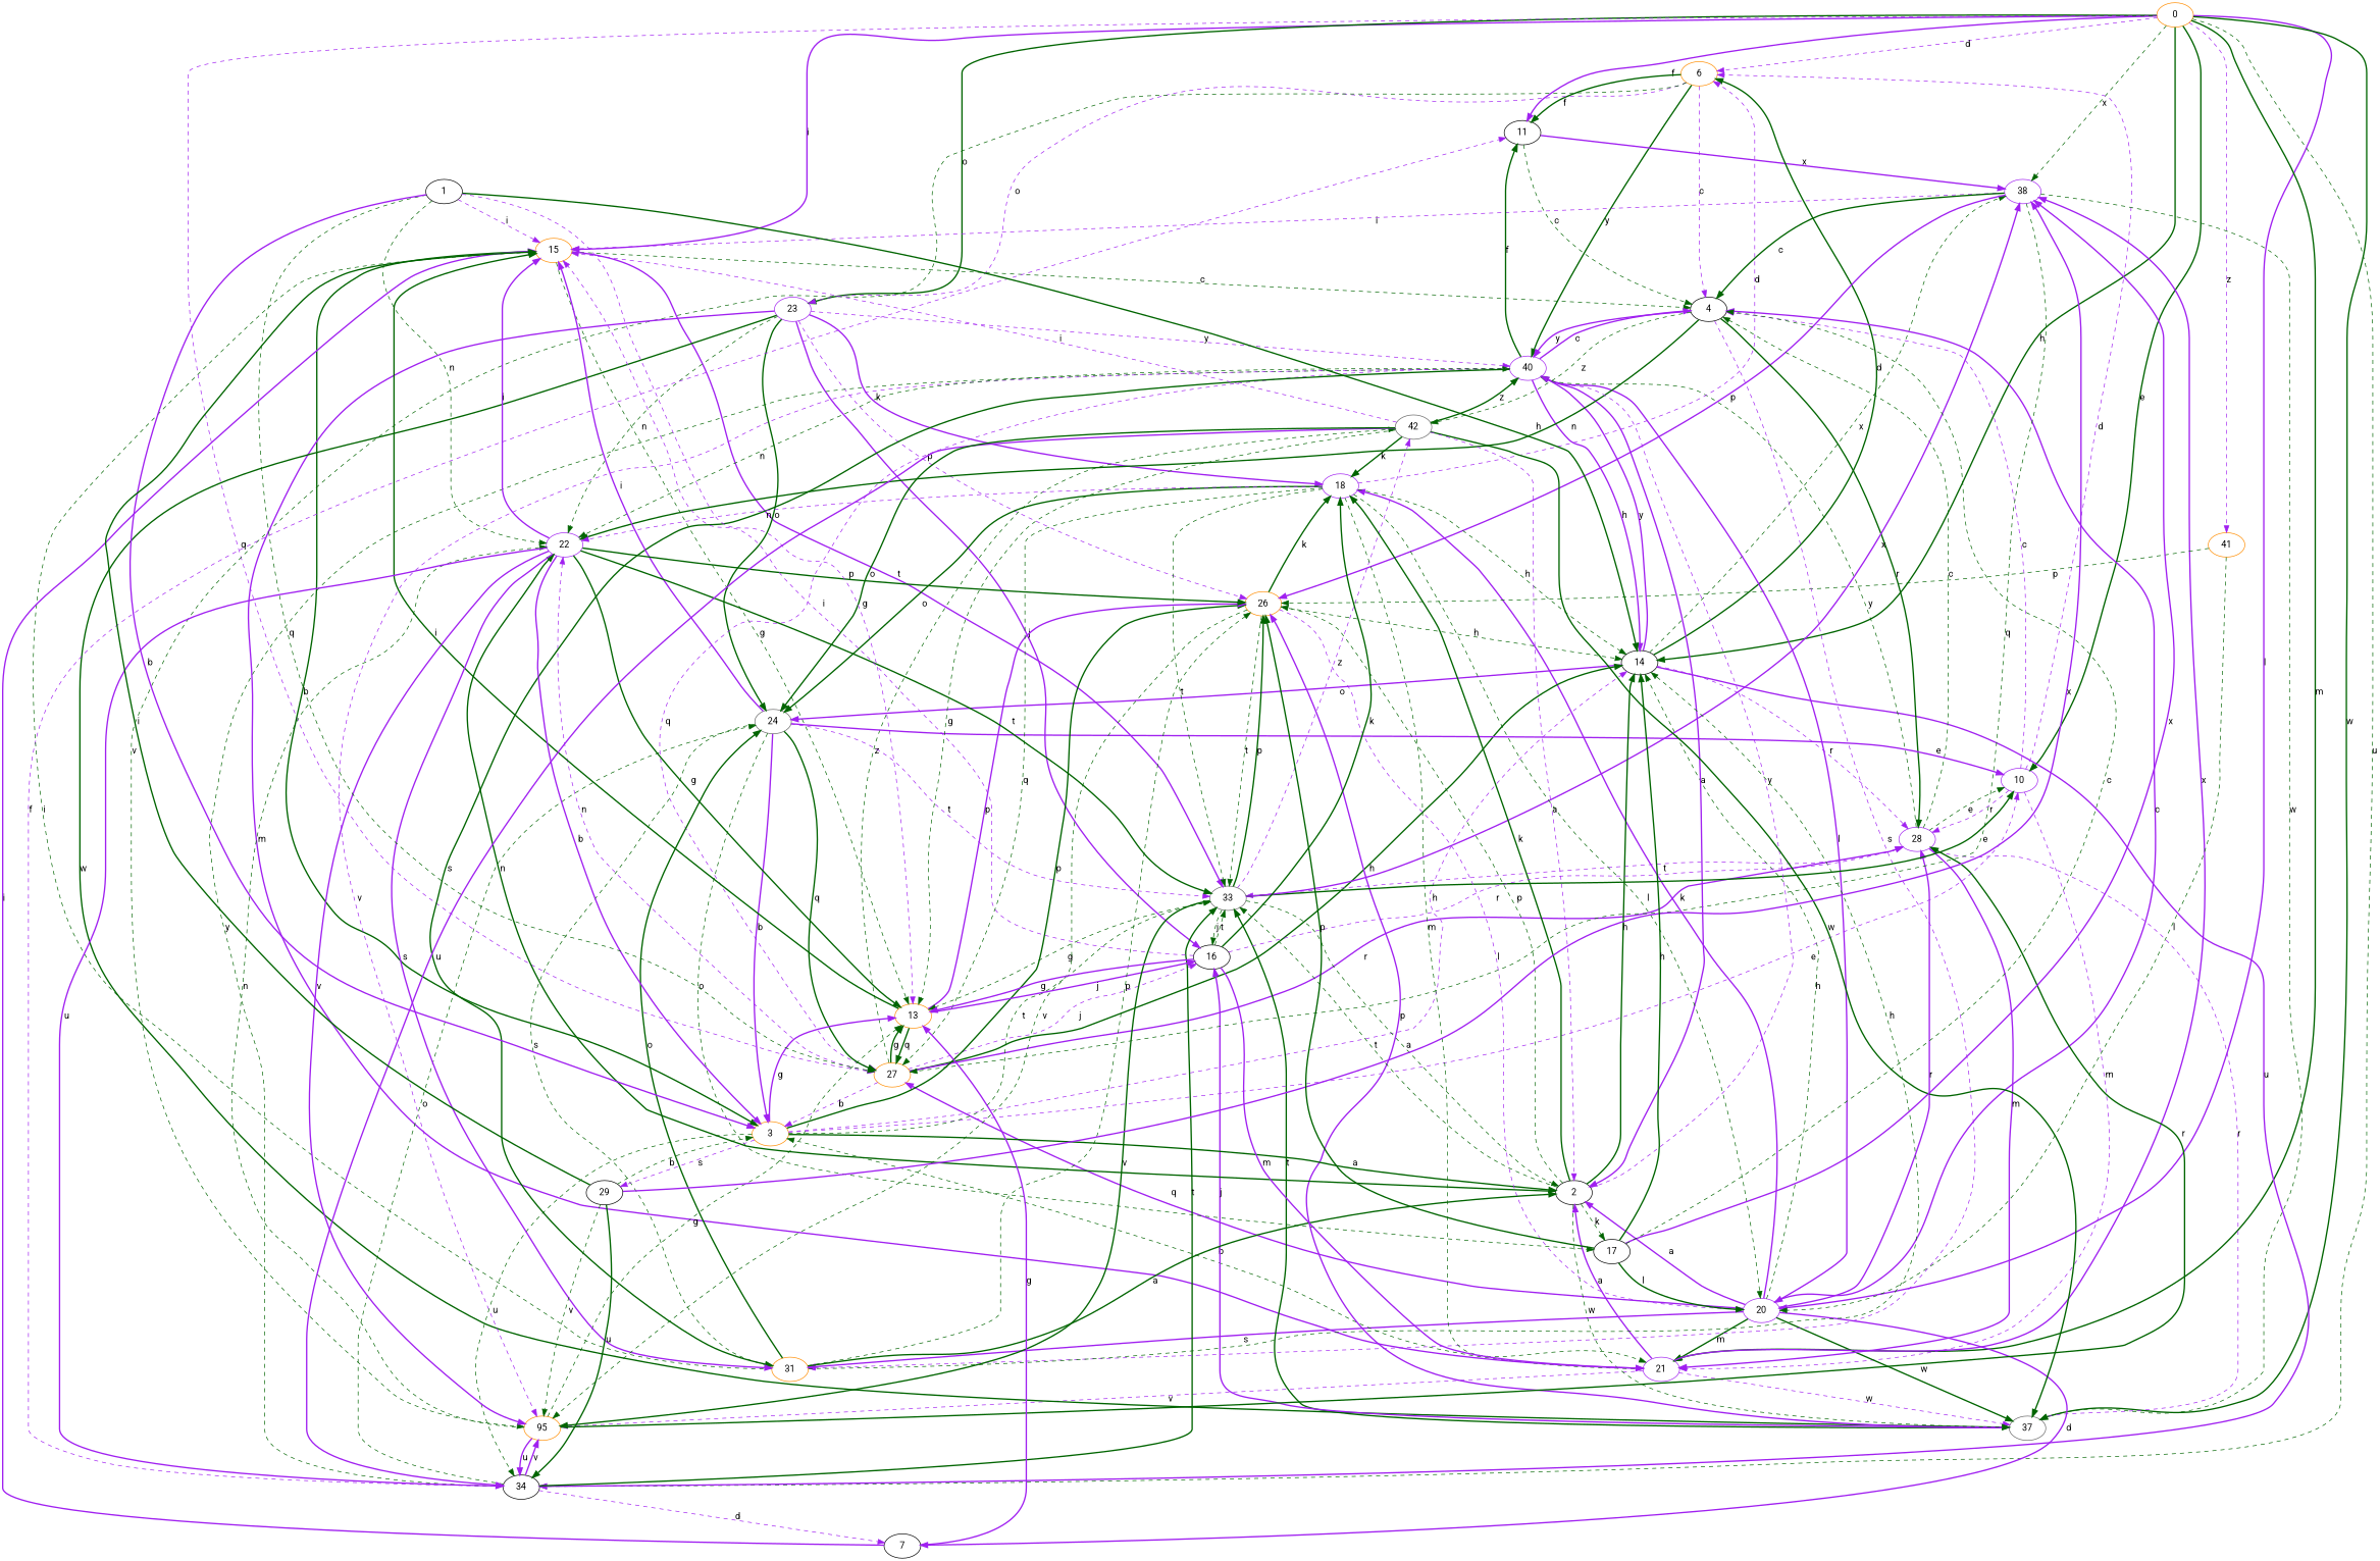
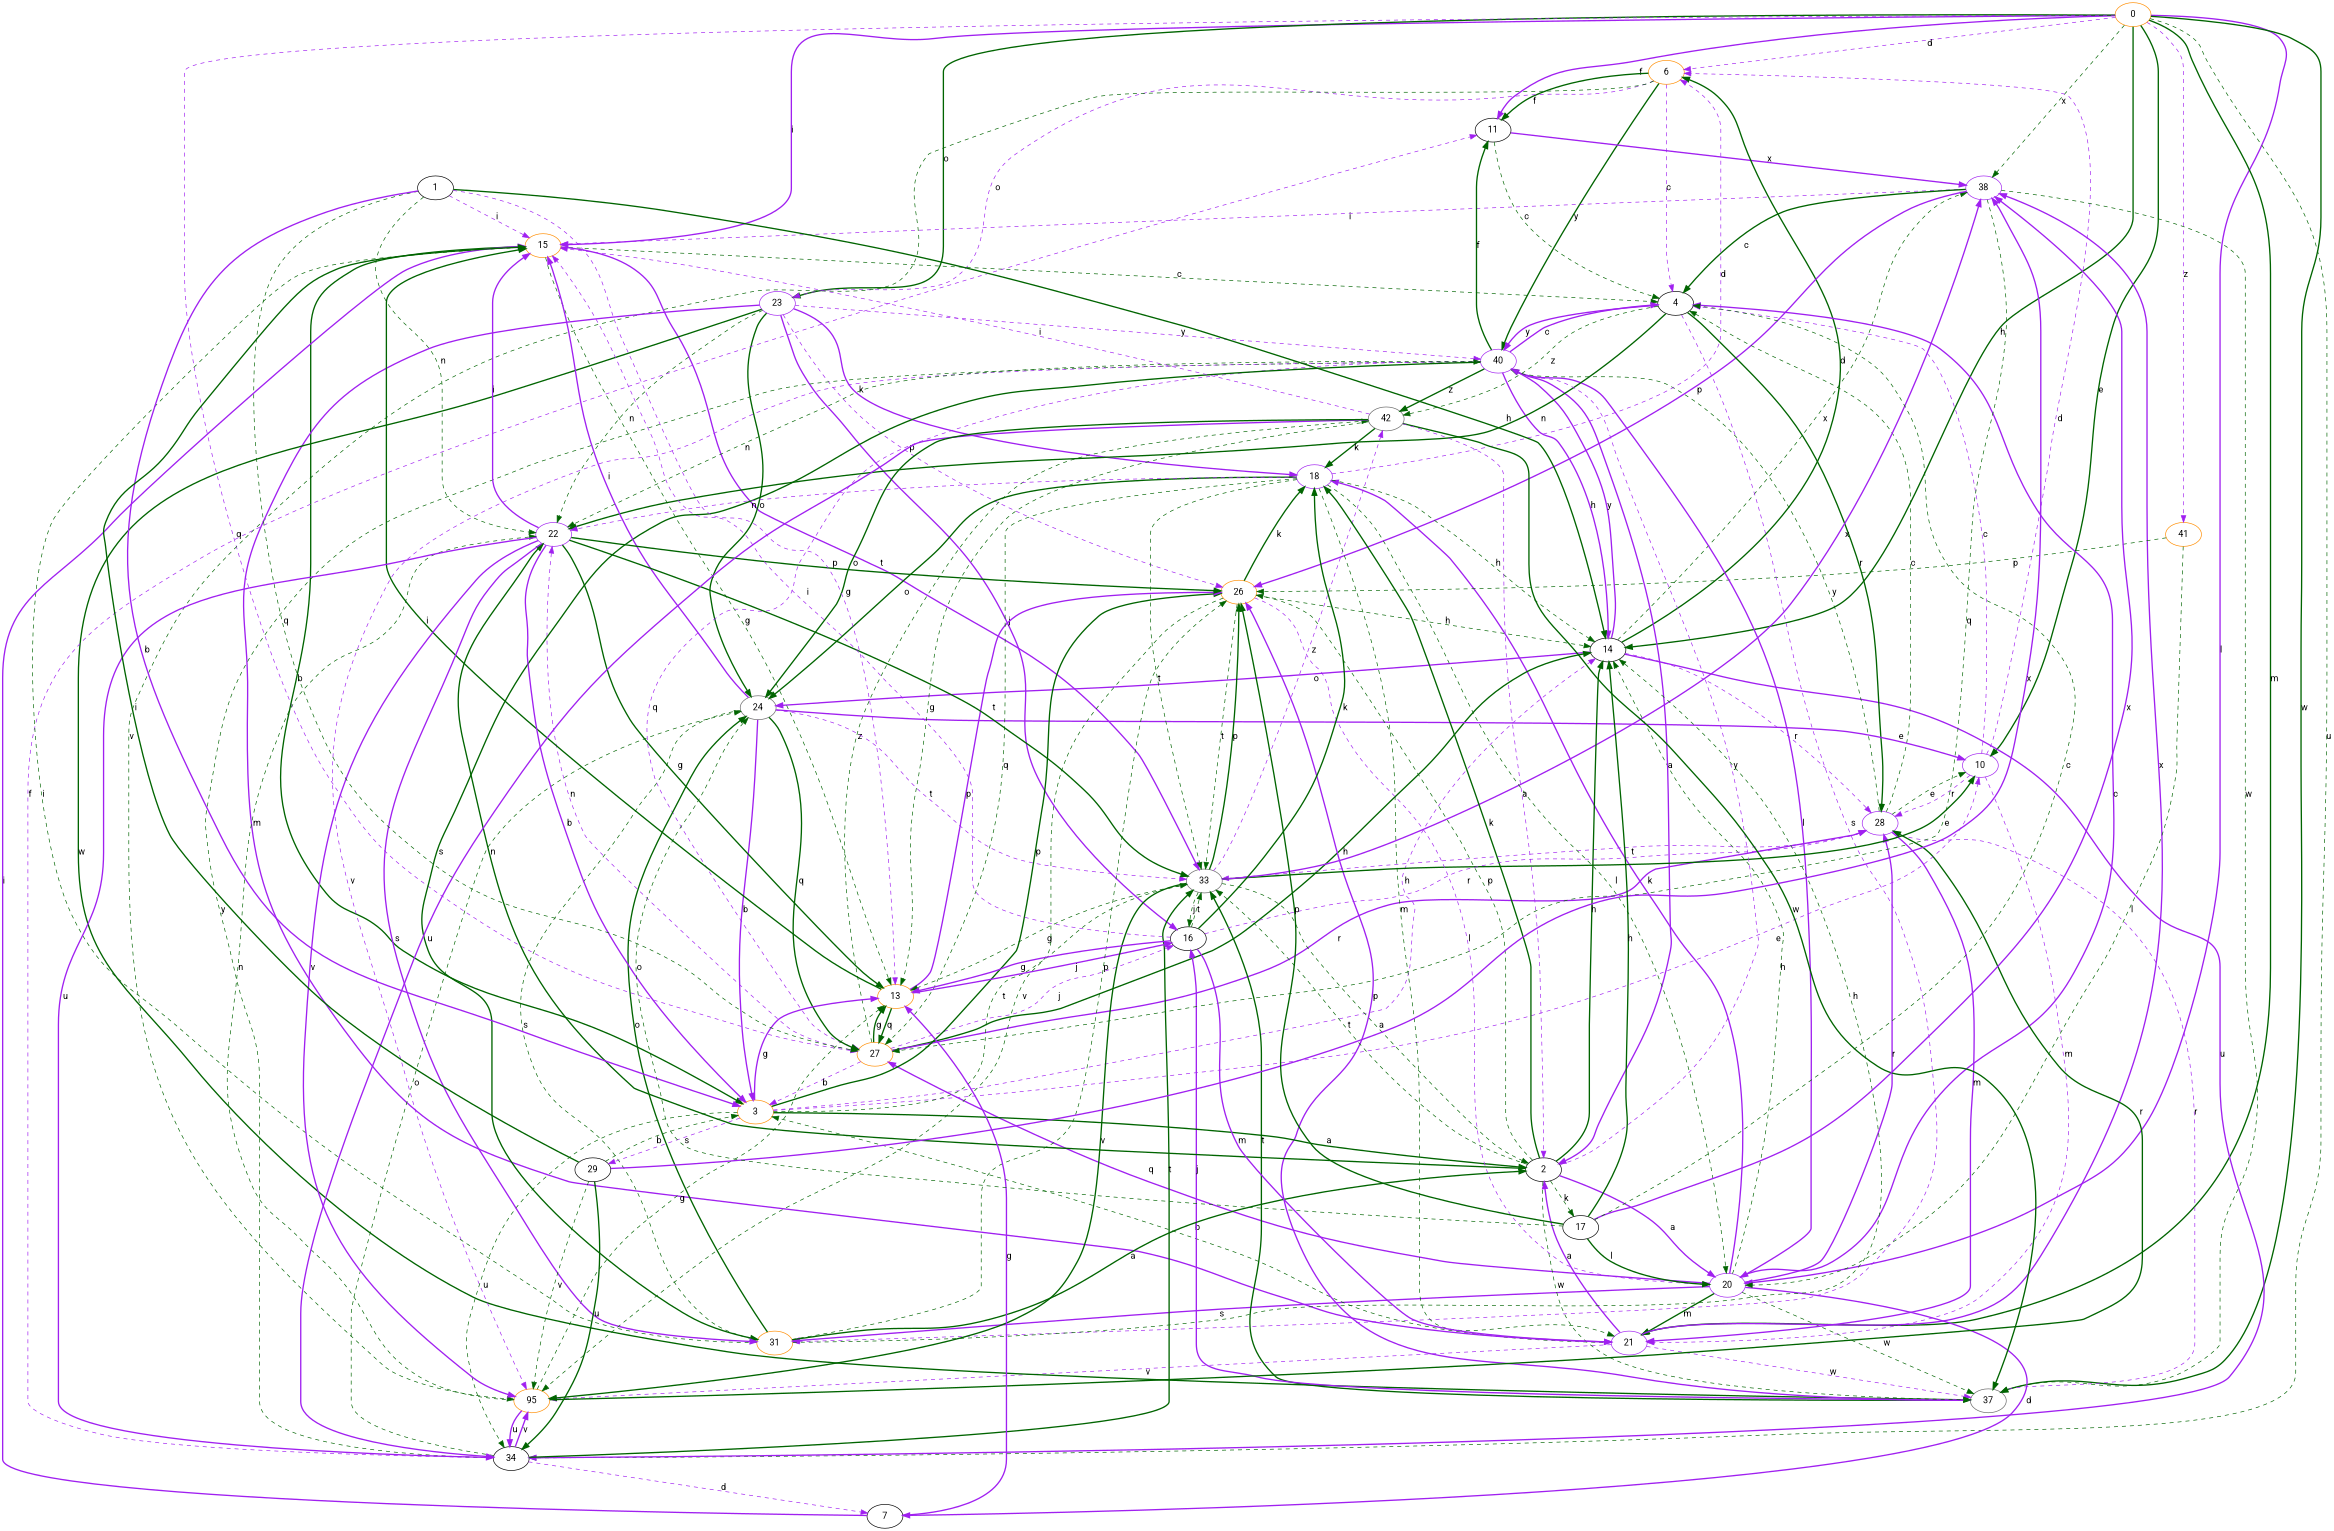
  strict digraph {
    fontname=Roboto
    node [color=darkorange fontname=Roboto]
    edge [color=darkgreen fontname=Roboto style=bold]
    0
    6
    10 [color=purple]
    11 [color=black]
    14 [color=black]
    15
    20 [color=purple]
    21 [color=purple]
    23 [color=purple]
    27
    34 [color=black]
    37 [color=gray40]
    38 [color=purple]
    41
    40 [color=purple]
    4 [color=black]
    n17 [label=95]
    28 [color=purple]
    24 [color=gray40]
    3
    13
    33 [color=gray40]
    2 [color=black]
    18 [color=purple]
    31
    7 [color=black]
    22 [color=purple]
    26
    16 [color=black]
    42 [color=gray40]
    1 [color=black]
    29 [color=black]
    17 [color=black]
    0 -> 6 [color=purple label=d style=dashed]
    0 -> 10 [label=e]
    0 -> 11 [color=purple label=f]
    0 -> 14 [label=h]
    0 -> 15 [color=purple label=i]
    0 -> 20 [color=purple label=l]
    0 -> 21 [label=m]
    0 -> 23 [label=o]
    0 -> 27 [color=purple label=q style=dashed]
    0 -> 34 [label=u style=dashed]
    0 -> 37 [label=w]
    0 -> 38 [label=x style=dashed]
    0 -> 41 [color=purple label=z style=dashed]
    6 -> 11 [label=f]
    6 -> 23 [color=purple label=o style=dashed]
    6 -> 40 [label=y]
    6 -> 4 [color=purple label=c style=dashed]
    6 -> n17 [label=v style=dashed]
    10 -> 6 [color=purple label=d style=dashed]
    10 -> 21 [color=purple label=m style=dashed]
    10 -> 4 [color=purple label=c style=dashed]
    10 -> 28 [color=purple label=r style=dashed]
    11 -> 38 [color=purple label=x]
    11 -> 4 [label=c style=dashed]
    14 -> 6 [label=d]
    14 -> 34 [color=purple label=u]
    14 -> 38 [label=x style=dashed]
    14 -> 40 [color=purple label=y]
    14 -> 28 [color=purple label=r style=dashed]
    14 -> 24 [color=purple label=o]
    15 -> 4 [label=c style=dashed]
    15 -> 3 [label=b]
    15 -> 13 [label=g style=dashed]
    15 -> 33 [color=purple label=t]
    20 -> 14 [label=h style=dashed]
    20 -> 21 [label=m]
    20 -> 27 [color=purple label=q]
-   20 -> 37 [label=w]
+   20 -> 37 [label=w style=dashed]
    20 -> 4 [color=purple label=c]
    20 -> 28 [color=purple label=r]
-   20 -> 2 [color=purple label=a]
+   2 -> 20 [color=purple label=a]
    20 -> 18 [color=purple label=k]
    20 -> 31 [color=purple label=s]
    20 -> 7 [color=purple label=d]
    21 -> 37 [color=purple label=w style=dashed]
    21 -> 38 [color=purple label=x]
    21 -> n17 [color=purple label=v style=dashed]
    21 -> 3 [label=b style=dashed]
    21 -> 2 [color=purple label=a]
    23 -> 21 [color=purple label=m]
    23 -> 37 [label=w]
    23 -> 40 [color=purple label=y style=dashed]
    23 -> 24 [label=o]
    23 -> 18 [color=purple label=k]
    23 -> 22 [label=n style=dashed]
    23 -> 26 [color=purple label=p style=dashed]
    23 -> 16 [color=purple label=j]
    27 -> 14 [label=h]
    27 -> 28 [color=purple label=r]
    27 -> 3 [color=purple label=b style=dashed]
    27 -> 13 [label=g]
    27 -> 22 [color=purple label=n style=dashed]
    27 -> 16 [color=purple label=j style=dashed]
    27 -> 42 [label=z style=dashed]
    34 -> 11 [color=purple label=f style=dashed]
    34 -> 40 [label=y style=dashed]
    34 -> n17 [color=purple label=v]
    34 -> 24 [label=o style=dashed]
    34 -> 33 [label=t]
    34 -> 7 [color=purple label=d style=dashed]
    37 -> 28 [color=purple label=r style=dashed]
    37 -> 33 [label=t]
    37 -> 26 [color=purple label=p]
    37 -> 16 [color=purple label=j]
    38 -> 15 [color=purple label=i style=dashed]
    38 -> 27 [label=q style=dashed]
    38 -> 37 [label=w style=dashed]
    38 -> 4 [label=c]
    38 -> 26 [color=purple label=p]
    41 -> 20 [label=l style=dashed]
    41 -> 26 [label=p style=dashed]
    40 -> 11 [label=f]
    40 -> 14 [color=purple label=h]
    40 -> 20 [color=purple label=l]
    40 -> 27 [color=purple label=q style=dashed]
    40 -> 4 [color=purple label=c]
    40 -> n17 [color=purple label=v style=dashed]
    40 -> 2 [color=purple label=a]
    40 -> 31 [label=s]
    40 -> 22 [label=n style=dashed]
-   42 -> 40 [label=z]
+   40 -> 42 [label=z]
    4 -> 40 [color=purple label=y]
    4 -> 28 [label=r]
    4 -> 31 [color=purple label=s style=dashed]
    4 -> 22 [label=n]
    4 -> 42 [label=z style=dashed]
    n17 -> 34 [color=purple label=u]
    n17 -> 28 [label=r]
    n17 -> 13 [label=g style=dashed]
    n17 -> 22 [label=n style=dashed]
    28 -> 10 [label=e style=dashed]
    28 -> 21 [color=purple label=m]
    28 -> 40 [label=y style=dashed]
    28 -> 4 [label=c style=dashed]
    28 -> 33 [color=purple label=t style=dashed]
    24 -> 10 [color=purple label=e]
    24 -> 15 [color=purple label=i]
    24 -> 27 [label=q]
    24 -> 3 [color=purple label=b]
    24 -> 33 [color=purple label=t style=dashed]
    24 -> 31 [label=s style=dashed]
    3 -> 10 [color=purple label=e style=dashed]
    3 -> 14 [color=purple label=h style=dashed]
    3 -> 34 [label=u style=dashed]
    3 -> 13 [color=purple label=g]
    3 -> 33 [label=t style=dashed]
    3 -> 2 [label=a]
    3 -> 26 [label=p]
    3 -> 29 [color=purple label=s style=dashed]
    13 -> 15 [label=i]
    13 -> 27 [label=q]
    13 -> 26 [color=purple label=p]
    13 -> 16 [color=purple label=j]
    33 -> 10 [label=e]
    33 -> 38 [color=purple label=x]
    33 -> n17 [label=v]
    33 -> 13 [label=g style=dashed]
    33 -> 2 [label=a style=dashed]
    33 -> 26 [label=p]
    33 -> 16 [label=j style=dashed]
    33 -> 42 [color=purple label=z style=dashed]
    2 -> 14 [label=h]
    2 -> 37 [label=w style=dashed]
    2 -> 40 [color=purple label=y style=dashed]
    2 -> 33 [label=t style=dashed]
    2 -> 18 [label=k]
    2 -> 22 [label=n]
    2 -> 26 [label=p style=dashed]
    2 -> 17 [label=k style=dashed]
    18 -> 6 [color=purple label=d style=dashed]
    18 -> 14 [label=h style=dashed]
    18 -> 20 [label=l style=dashed]
    18 -> 21 [label=m style=dashed]
    18 -> 27 [label=q style=dashed]
    18 -> 24 [label=o]
    18 -> 33 [label=t style=dashed]
    18 -> 22 [color=purple label=n style=dashed]
    31 -> 14 [label=h style=dashed]
    31 -> 15 [label=i style=dashed]
    31 -> 24 [label=o]
    31 -> 2 [label=a]
    31 -> 26 [label=p style=dashed]
    7 -> 15 [color=purple label=i]
    7 -> 13 [color=purple label=g]
    22 -> 15 [color=purple label=i]
    22 -> 34 [color=purple label=u]
    22 -> n17 [color=purple label=v]
    22 -> 3 [color=purple label=b]
    22 -> 13 [label=g]
    22 -> 33 [label=t]
    22 -> 31 [color=purple label=s]
    22 -> 26 [label=p]
    26 -> 14 [label=h style=dashed]
    26 -> 20 [color=purple label=l style=dashed]
    26 -> n17 [label=v style=dashed]
    26 -> 33 [label=t style=dashed]
    26 -> 18 [label=k]
    16 -> 15 [color=purple label=i style=dashed]
    16 -> 21 [color=purple label=m]
    16 -> 28 [color=purple label=r style=dashed]
    16 -> 13 [color=purple label=g]
    16 -> 33 [label=t style=dashed]
    16 -> 18 [label=k]
    42 -> 15 [color=purple label=i style=dashed]
    42 -> 34 [color=purple label=u]
    42 -> 37 [label=w]
    42 -> 24 [label=o]
    42 -> 13 [label=g style=dashed]
    42 -> 2 [color=purple label=a style=dashed]
    42 -> 18 [label=k]
    1 -> 14 [label=h]
    1 -> 15 [color=purple label=i style=dashed]
    1 -> 27 [label=q style=dashed]
    1 -> 3 [color=purple label=b]
    1 -> 13 [color=purple label=g style=dashed]
    1 -> 22 [label=n style=dashed]
    29 -> 15 [label=i]
    29 -> 34 [label=u]
    29 -> 38 [color=purple label=x]
    29 -> n17 [label=v style=dashed]
    29 -> 3 [label=b style=dashed]
    17 -> 14 [label=h]
    17 -> 20 [label=l]
    17 -> 38 [color=purple label=x]
    17 -> 4 [label=c style=dashed]
-   24 -> 17 [label=o style=dashed]
+   17 -> 24 [label=o style=dashed]
    17 -> 26 [label=p]
  }
